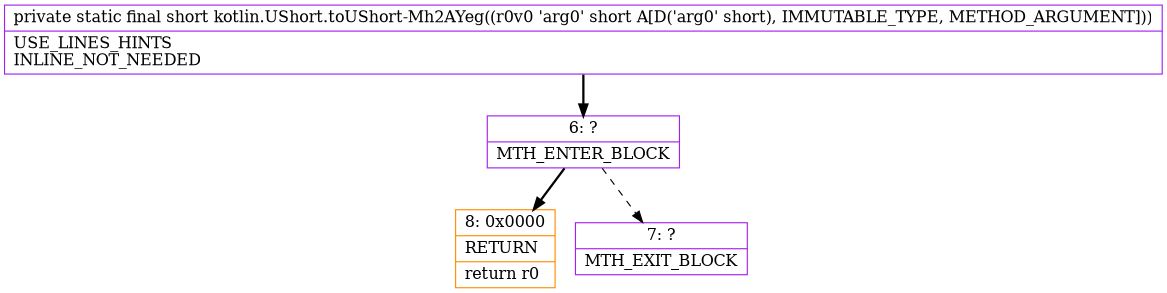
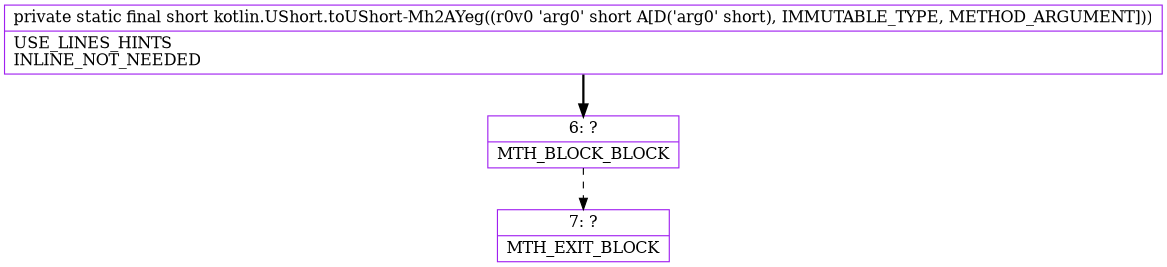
  digraph {
    node [color=purple shape=record]
    edge [style=bold]
-   n1 [label="{6\:\ ?|MTH_ENTER_BLOCK\l}"]
-   n2 [color=darkorange label="{8\:\ 0x0000|RETURN\l|return r0\l}"]
+   n1 [label="{6\:\ ?|MTH_BLOCK_BLOCK\l}"]
    n3 [label="{7\:\ ?|MTH_EXIT_BLOCK\l}"]
    n4 [label="{private static final short kotlin.UShort.toUShort\-Mh2AYeg((r0v0 'arg0' short A[D('arg0' short), IMMUTABLE_TYPE, METHOD_ARGUMENT]))  | USE_LINES_HINTS\lINLINE_NOT_NEEDED\l}"]
-   n1 -> n2
    n1 -> n3 [style=dashed]
    n4 -> n1
  }
